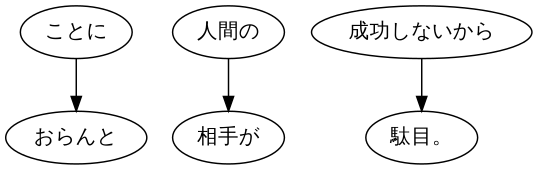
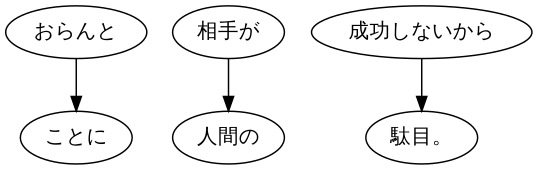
  digraph {
    fontname="Liberation Serif"
    node [fontname="Liberation Serif"]
    edge [fontname="Liberation Serif"]
    n1 [label="ことに"]
    n2 [label="おらんと"]
    n3 [label="人間の"]
    n4 [label="相手が"]
    n5 [label="成功しないから"]
    n6 [label="駄目。"]
-   n1 -> n2
-   n3 -> n4
+   n2 -> n1
+   n4 -> n3
    n5 -> n6
  }
